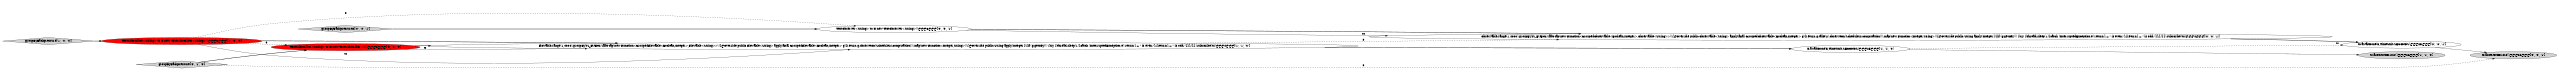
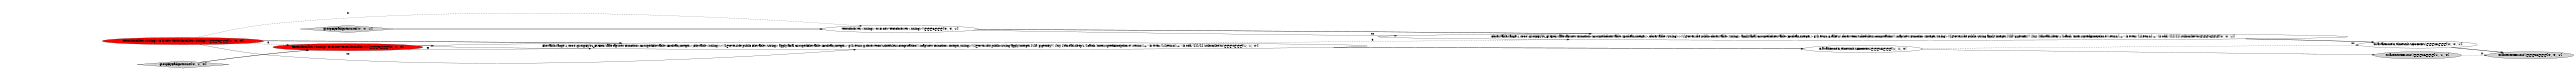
  digraph {
    rankdir=LR
    node [fillcolor=white shape=ellipse style=filled]
    edge [style=bold]
    n1 [label="ts.awaitDone(5,TimeUnit.SECONDS)@@@25@@@['1', '1', '0']"]
    n2 [fillcolor=lightgray label="ts.assertNoErrors()@@@26@@@['1', '1', '0']"]
    n3 [label="to.awaitDone(5,TimeUnit.SECONDS)@@@25@@@['0', '0', '1']"]
    n4 [fillcolor=lightgray label="to.assertNoErrors()@@@26@@@['0', '0', '1']"]
    n5 [label="TestObserver<String> to = new TestObserver<String>()@@@3@@@['0', '0', '1']"]
    n6 [label="Observable.range(1,4000).groupBy(IS_EVEN2).flatMap(new Function<GroupedObservable<Boolean,Integer>,Observable<String>>(){@Override public Observable<String> apply(final GroupedObservable<Boolean,Integer> g){return g.take(2).observeOn(Schedulers.computation()).map(new Function<Integer,String>(){@Override public String apply(Integer l){if (g.getKey()) {try {Thread.sleep(1)}catch (InterruptedException e) return l + \" is even.\"}{return l + \" is odd.\"}}})}}).subscribe(to)@@@4@@@['0', '0', '1']"]
    n7 [label="Flowable.range(1,4000).groupBy(IS_EVEN2).flatMap(new Function<GroupedFlowable<Boolean,Integer>,Flowable<String>>(){@Override public Flowable<String> apply(final GroupedFlowable<Boolean,Integer> g){return g.observeOn(Schedulers.computation()).map(new Function<Integer,String>(){@Override public String apply(Integer l){if (g.getKey()) {try {Thread.sleep(1)}catch (InterruptedException e) return l + \" is even.\"}{return l + \" is odd.\"}}})}}).subscribe(ts)@@@4@@@['1', '1', '0']"]
-   n8 [fillcolor=lightgray label="groupByBackpressure['1', '0', '0']" shape=diamond]
    n9 [fillcolor=red label="TestSubscriber<String> ts = new TestSubscriber<String>()@@@3@@@['1', '0', '0']"]
    n10 [fillcolor=red label="TestSubscriber<String> ts = new TestSubscriber<>()@@@3@@@['0', '1', '0']"]
    n11 [fillcolor=lightgray label="groupByBackpressure2['0', '0', '1']" shape=diamond]
    n12 [fillcolor=lightgray label="groupByBackpressure['0', '1', '0']" shape=diamond]
    n1 -> n2 [style=solid]
    n1 -> n3 [label=ts style=dashed]
-   n12 -> n4 [label=0 style=dashed]
-   n3 -> n4 [style=solid]
+   n2 -> n4 [label=0 style=dashed]
+   n3 -> n4
    n5 -> n6
    n5 -> n6 [label=to style=solid]
    n6 -> n3
    n7 -> n1
    n7 -> n6 [label=0 style=dashed]
-   n8 -> n9
    n9 -> n5 [label=0 style=dashed]
    n9 -> n7 [label=ts style=solid]
    n9 -> n7
    n9 -> n10 [label=0 style=dashed]
    n10 -> n7
    n10 -> n7 [label=ts style=solid]
    n11 -> n5
    n12 -> n10
  }
